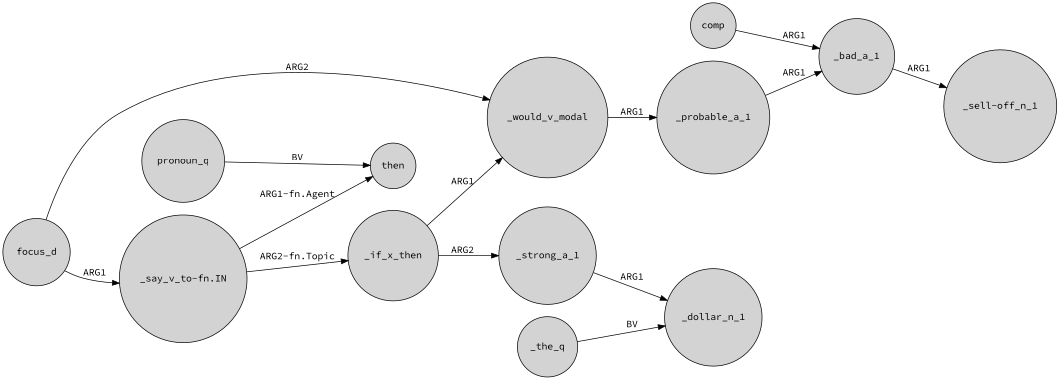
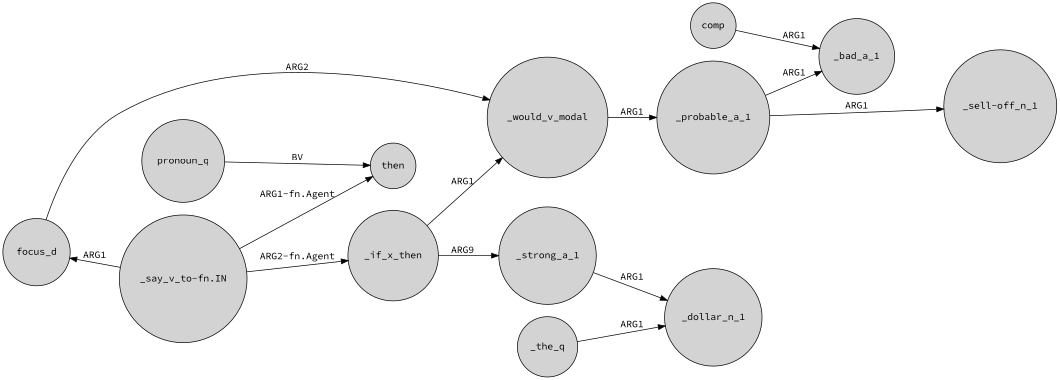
  digraph {
    fontname="Source Code Pro"
    rankdir=LR
    node [fontname="Source Code Pro" shape=circle style=filled]
    edge [fontname="Source Code Pro"]
    _the_q
    _dollar_n_1
    focus_d
    _would_v_modal
    "_say_v_to-fn.IN"
    _probable_a_1
    _if_x_then
    n8 [label=then]
    _bad_a_1
    _strong_a_1
    "_sell-off_n_1"
    comp
    pronoun_q
-   _the_q -> _dollar_n_1 [label=BV]
+   _the_q -> _dollar_n_1 [label=ARG1]
    focus_d -> _would_v_modal [label=ARG2]
-   focus_d -> "_say_v_to-fn.IN" [label=ARG1]
+   "_say_v_to-fn.IN" -> focus_d [label=ARG1]
    _would_v_modal -> _probable_a_1 [label=ARG1]
-   "_say_v_to-fn.IN" -> _if_x_then [label="ARG2-fn.Topic"]
+   "_say_v_to-fn.IN" -> _if_x_then [label="ARG2-fn.Agent"]
    "_say_v_to-fn.IN" -> n8 [label="ARG1-fn.Agent"]
    _probable_a_1 -> _bad_a_1 [label=ARG1]
    _if_x_then -> _would_v_modal [label=ARG1]
-   _if_x_then -> _strong_a_1 [label=ARG2]
-   _bad_a_1 -> "_sell-off_n_1" [label=ARG1]
+   _if_x_then -> _strong_a_1 [label=ARG9]
+   _probable_a_1 -> "_sell-off_n_1" [label=ARG1]
    _strong_a_1 -> _dollar_n_1 [label=ARG1]
    comp -> _bad_a_1 [label=ARG1]
    pronoun_q -> n8 [label=BV]
  }
